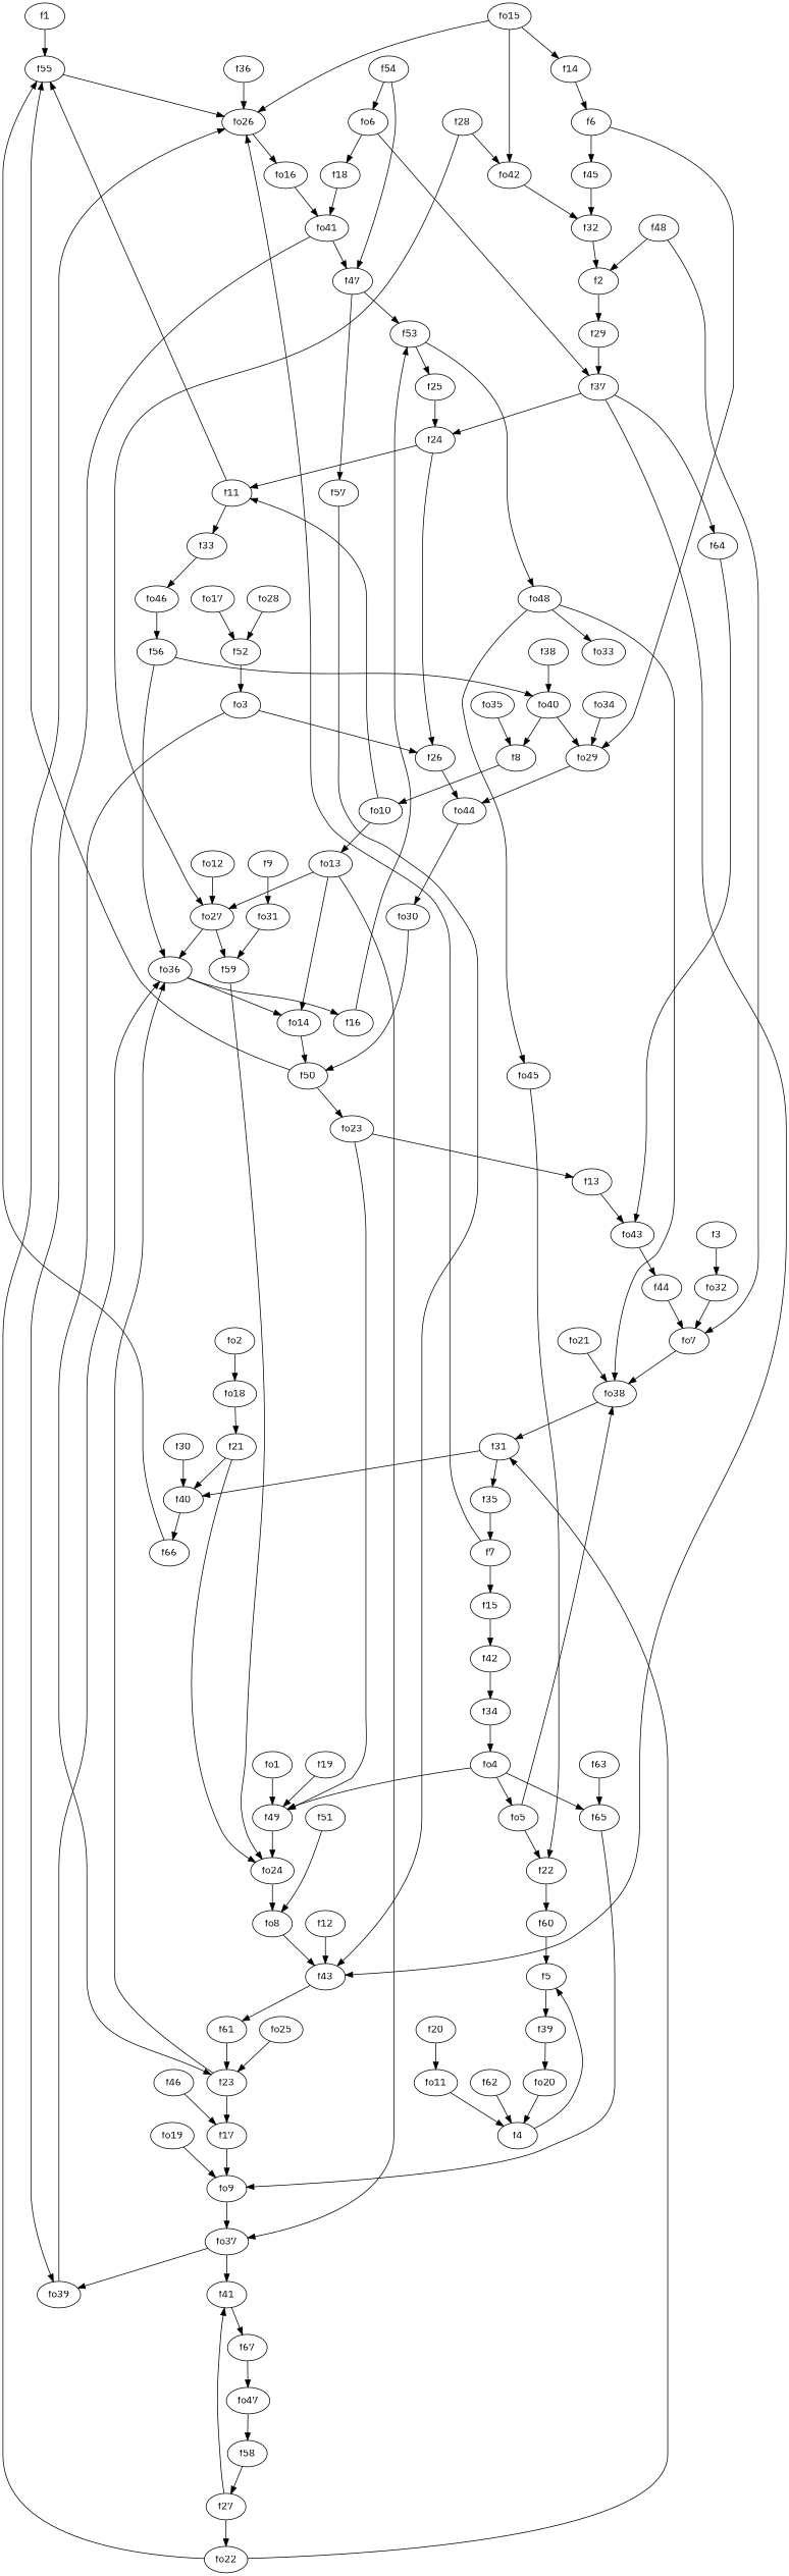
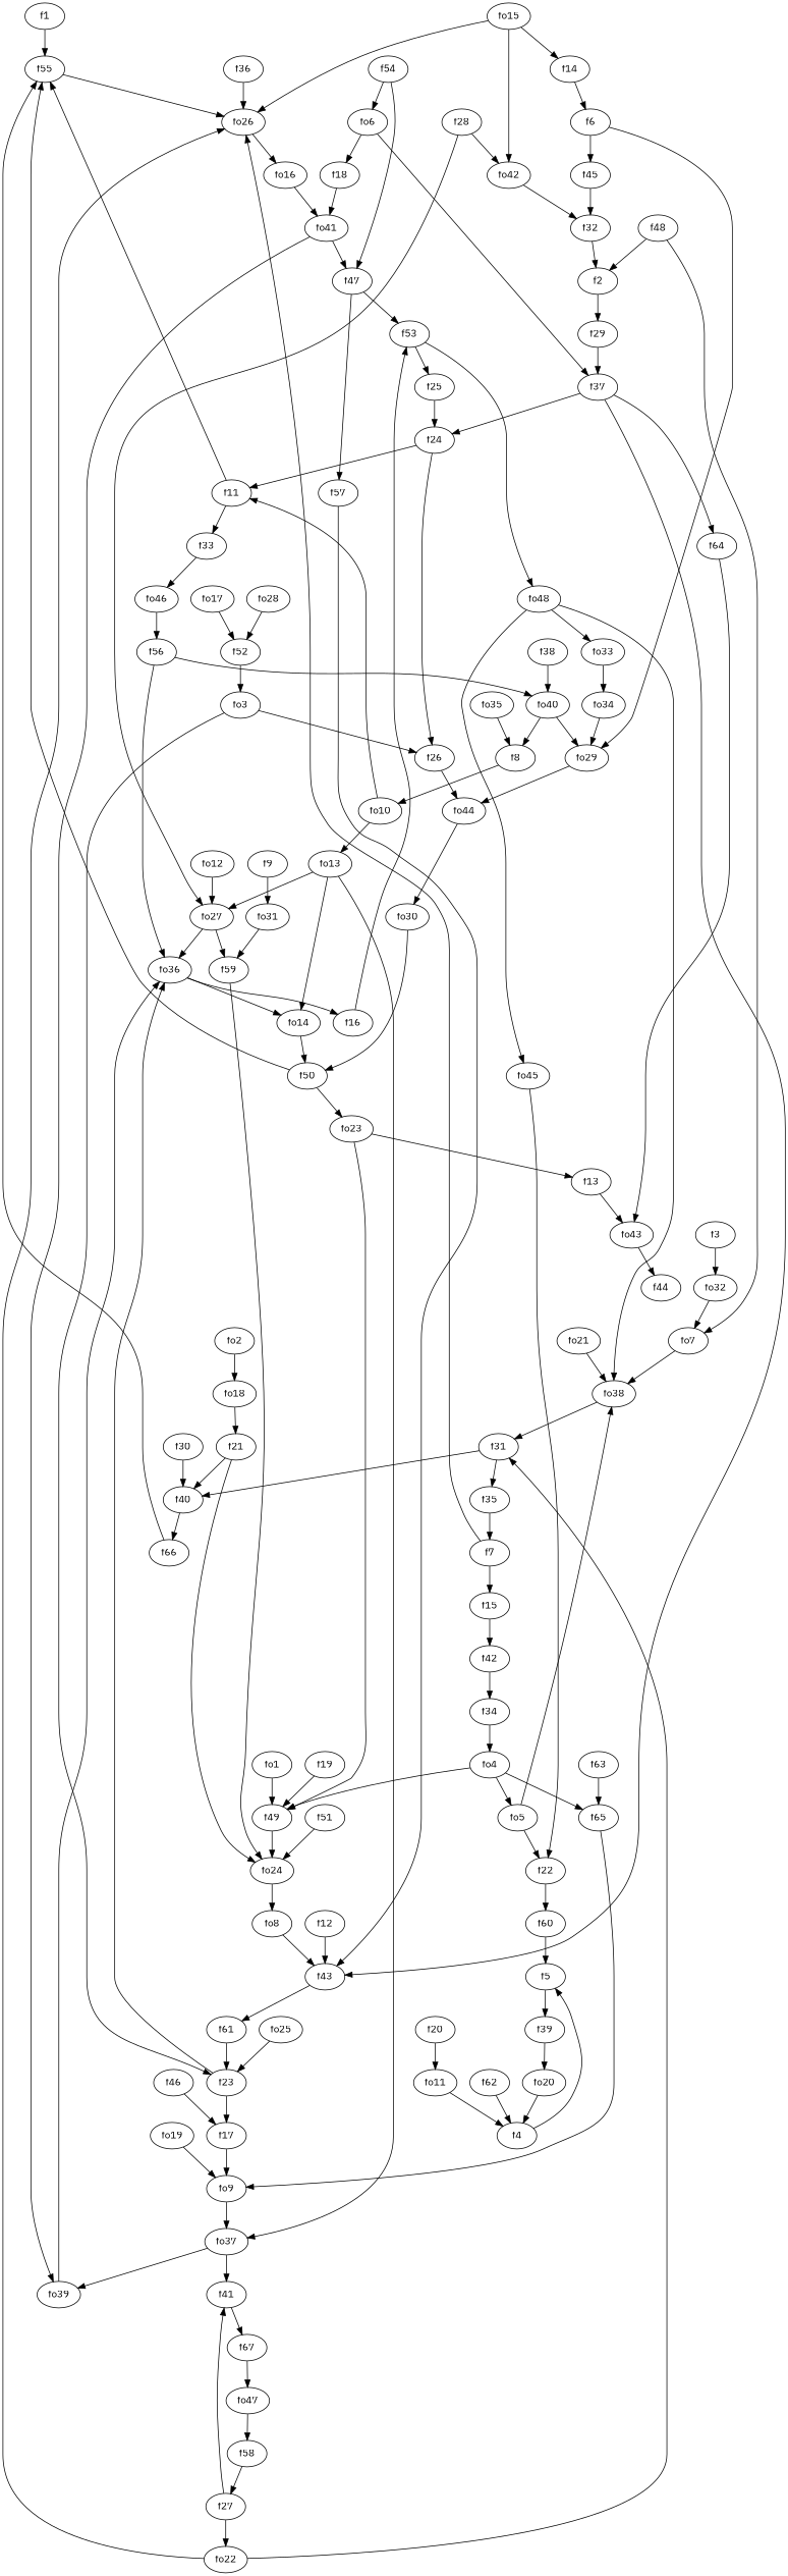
  strict digraph {
    fontname="IBM Plex Sans"
    node [fontname="IBM Plex Sans"]
    edge [fontname="IBM Plex Sans" weight=2]
    f1
    f55
    fo26
    f2
    f29
    f37
    f3
    fo32
    fo7
    f4
    f5
    f39
    fo20
    f6
    f45
    fo29
    f32
    fo44
    f7
    f15
    f42
    fo16
    f8
    fo10
    f11
    fo13
    f9
    fo31
    f59
    f33
    fo46
    f12
    f43
    f61
    f13
    fo43
    f44
    f14
    f34
    f16
    f53
    f25
    fo48
    f17
    fo9
    fo37
    f18
    fo41
    f47
    fo39
    f19
    f49
    fo24
    f20
    fo11
    f21
    f40
    f66
    fo8
    f22
    f60
    f23
    fo36
    fo14
    f24
    f26
    fo30
    f27
    f41
    fo22
    f67
    f31
    f28
    fo27
    fo42
    f64
    f30
    f35
    f56
    fo4
    f65
    fo5
    f36
    f38
    fo40
    fo47
    fo38
    f46
    f57
    f48
    f50
    fo23
    f51
    f52
    fo3
    fo33
    fo45
    f54
    fo6
    f58
    f62
    f63
    fo1
    fo2
    fo18
    fo12
    fo15
    fo17
    fo19
    fo21
    fo25
    fo28
    fo34
    fo35
    f1 -> f55
    f55 -> fo26
    fo26 -> fo16
    f2 -> f29
    f29 -> f37
    f37 -> f43
    f37 -> f24
    f37 -> f64
    f3 -> fo32
    fo32 -> fo7
    fo7 -> fo38
    f4 -> f5
    f5 -> f39
    f39 -> fo20
    fo20 -> f4
    f6 -> f45
    f6 -> fo29
    f45 -> f32
    fo29 -> fo44
    f32 -> f2
    fo44 -> fo30
    f7 -> fo26
    f7 -> f15
    f15 -> f42
    f42 -> f34
    fo16 -> fo41
    f8 -> fo10
    fo10 -> f11
    fo10 -> fo13
    f11 -> f55
    f11 -> f33
    fo13 -> fo37
    fo13 -> fo14
    fo13 -> fo27
    f9 -> fo31
    fo31 -> f59
    f59 -> fo24
    f33 -> fo46
    fo46 -> f56
    f12 -> f43
    f43 -> f61
    f61 -> f23
    f13 -> fo43
    fo43 -> f44
-   f44 -> fo7
    f14 -> f6
    f34 -> fo4
    f16 -> f53
    f53 -> f25
    f53 -> fo48
    f25 -> f24
    fo48 -> fo38
    fo48 -> fo33
    fo48 -> fo45
    f17 -> fo9
    fo9 -> fo37
    fo37 -> fo39
    fo37 -> f41
    f18 -> fo41
    fo41 -> f47
    fo41 -> fo39
    f47 -> f53
    f47 -> f57
    fo39 -> fo36
    f19 -> f49
    f49 -> fo24
    fo24 -> fo8
    f20 -> fo11
    fo11 -> f4
    f21 -> fo24
    f21 -> f40
    f40 -> f66
    f66 -> f55
    fo8 -> f43
    f22 -> f60
    f60 -> f5
    f23 -> f17
    f23 -> fo36
    fo36 -> f16
    fo36 -> fo14
    fo14 -> f50
    f24 -> f11
    f24 -> f26
    f26 -> fo44
    fo30 -> f50
    f27 -> f41
    f27 -> fo22
    f41 -> f67
    fo22 -> fo26
    fo22 -> f31
    f67 -> fo47
    f31 -> f40
    f31 -> f35
    f28 -> fo27
    f28 -> fo42
    fo27 -> f59
    fo27 -> fo36
    fo42 -> f32
    f64 -> fo43
    f30 -> f40
    f35 -> f7
    f56 -> fo36
    f56 -> fo40
    fo4 -> f49
    fo4 -> f65
    fo4 -> fo5
    f65 -> fo9
    fo5 -> f22
    fo5 -> fo38
    f36 -> fo26
    f38 -> fo40
    fo40 -> fo29
    fo40 -> f8
    fo47 -> f58
    fo38 -> f31
    f46 -> f17
    f57 -> f43
    f48 -> f2
    f48 -> fo7
    f50 -> f55
    f50 -> fo23
    fo23 -> f13
    fo23 -> f49
-   f51 -> fo8
+   f51 -> fo24
    f52 -> fo3
    fo3 -> f23
    fo3 -> f26
+   fo33 -> fo34
    fo45 -> f22
    f54 -> f47
    f54 -> fo6
    fo6 -> f37
    fo6 -> f18
    f58 -> f27
    f62 -> f4
    f63 -> f65
    fo1 -> f49
    fo2 -> fo18
    fo18 -> f21
    fo12 -> fo27
    fo15 -> fo26
    fo15 -> f14
    fo15 -> fo42
    fo17 -> f52
    fo19 -> fo9
    fo21 -> fo38
    fo25 -> f23
    fo28 -> f52
    fo34 -> fo29
    fo35 -> f8
  }
